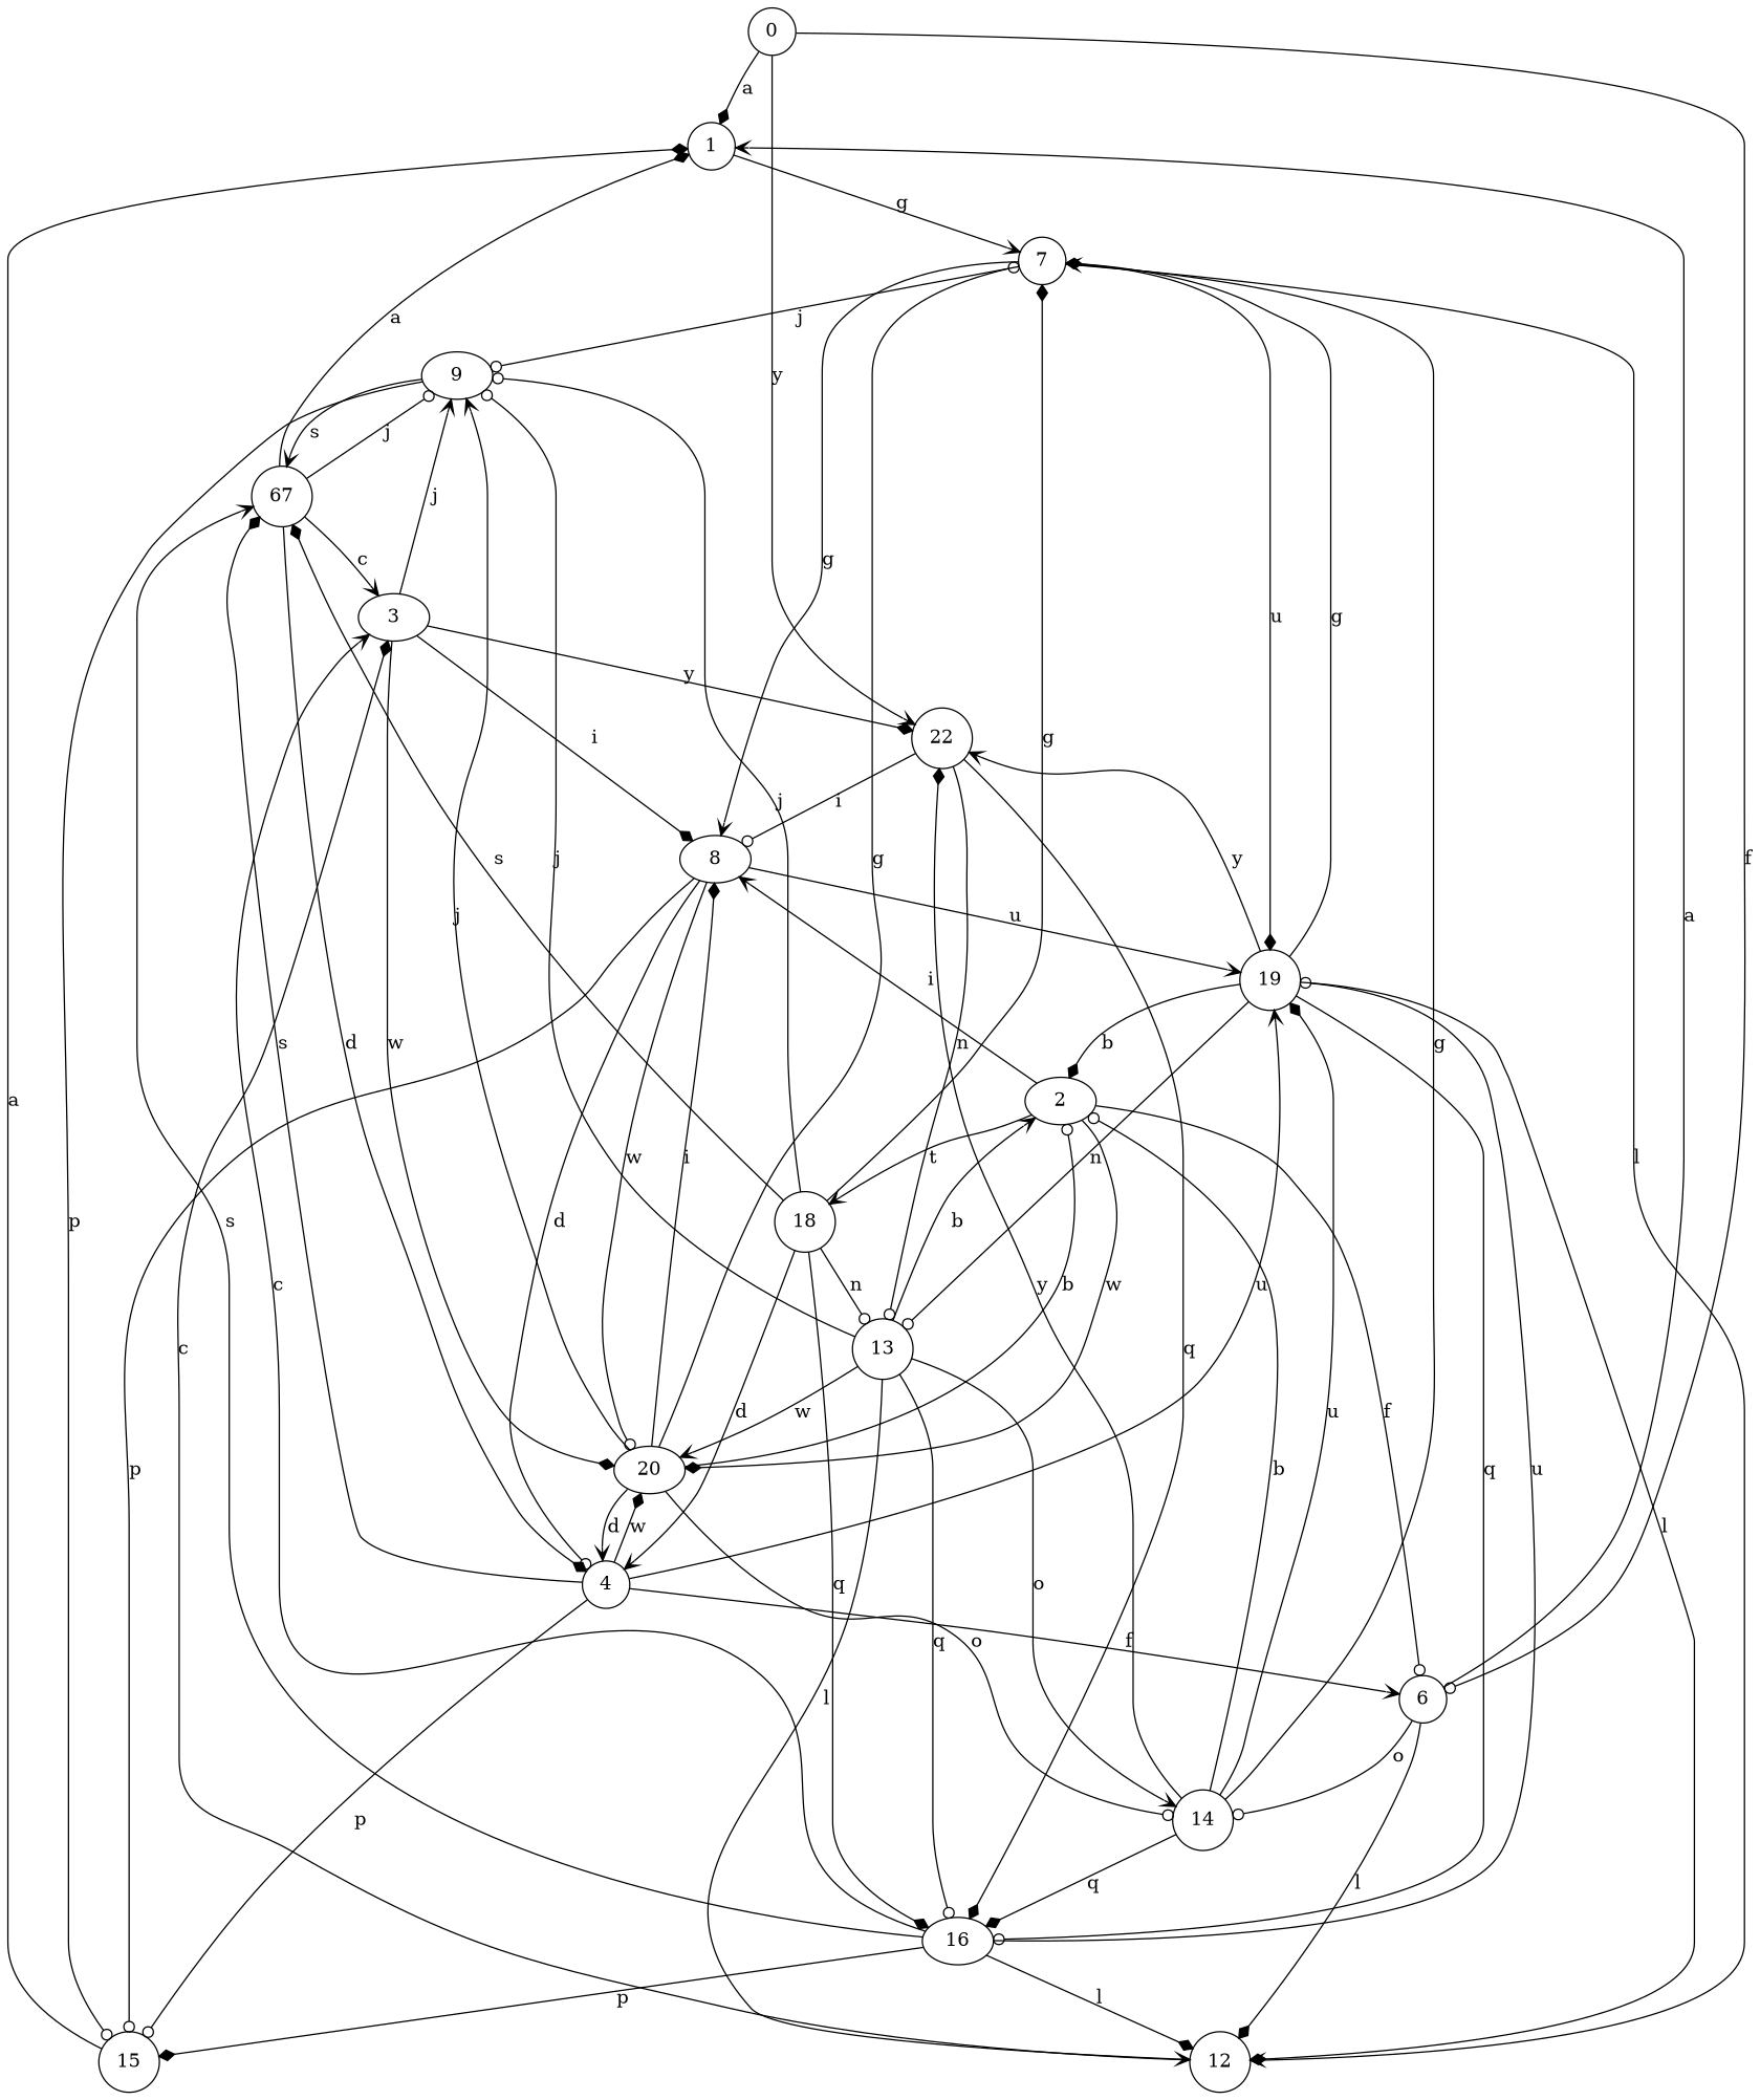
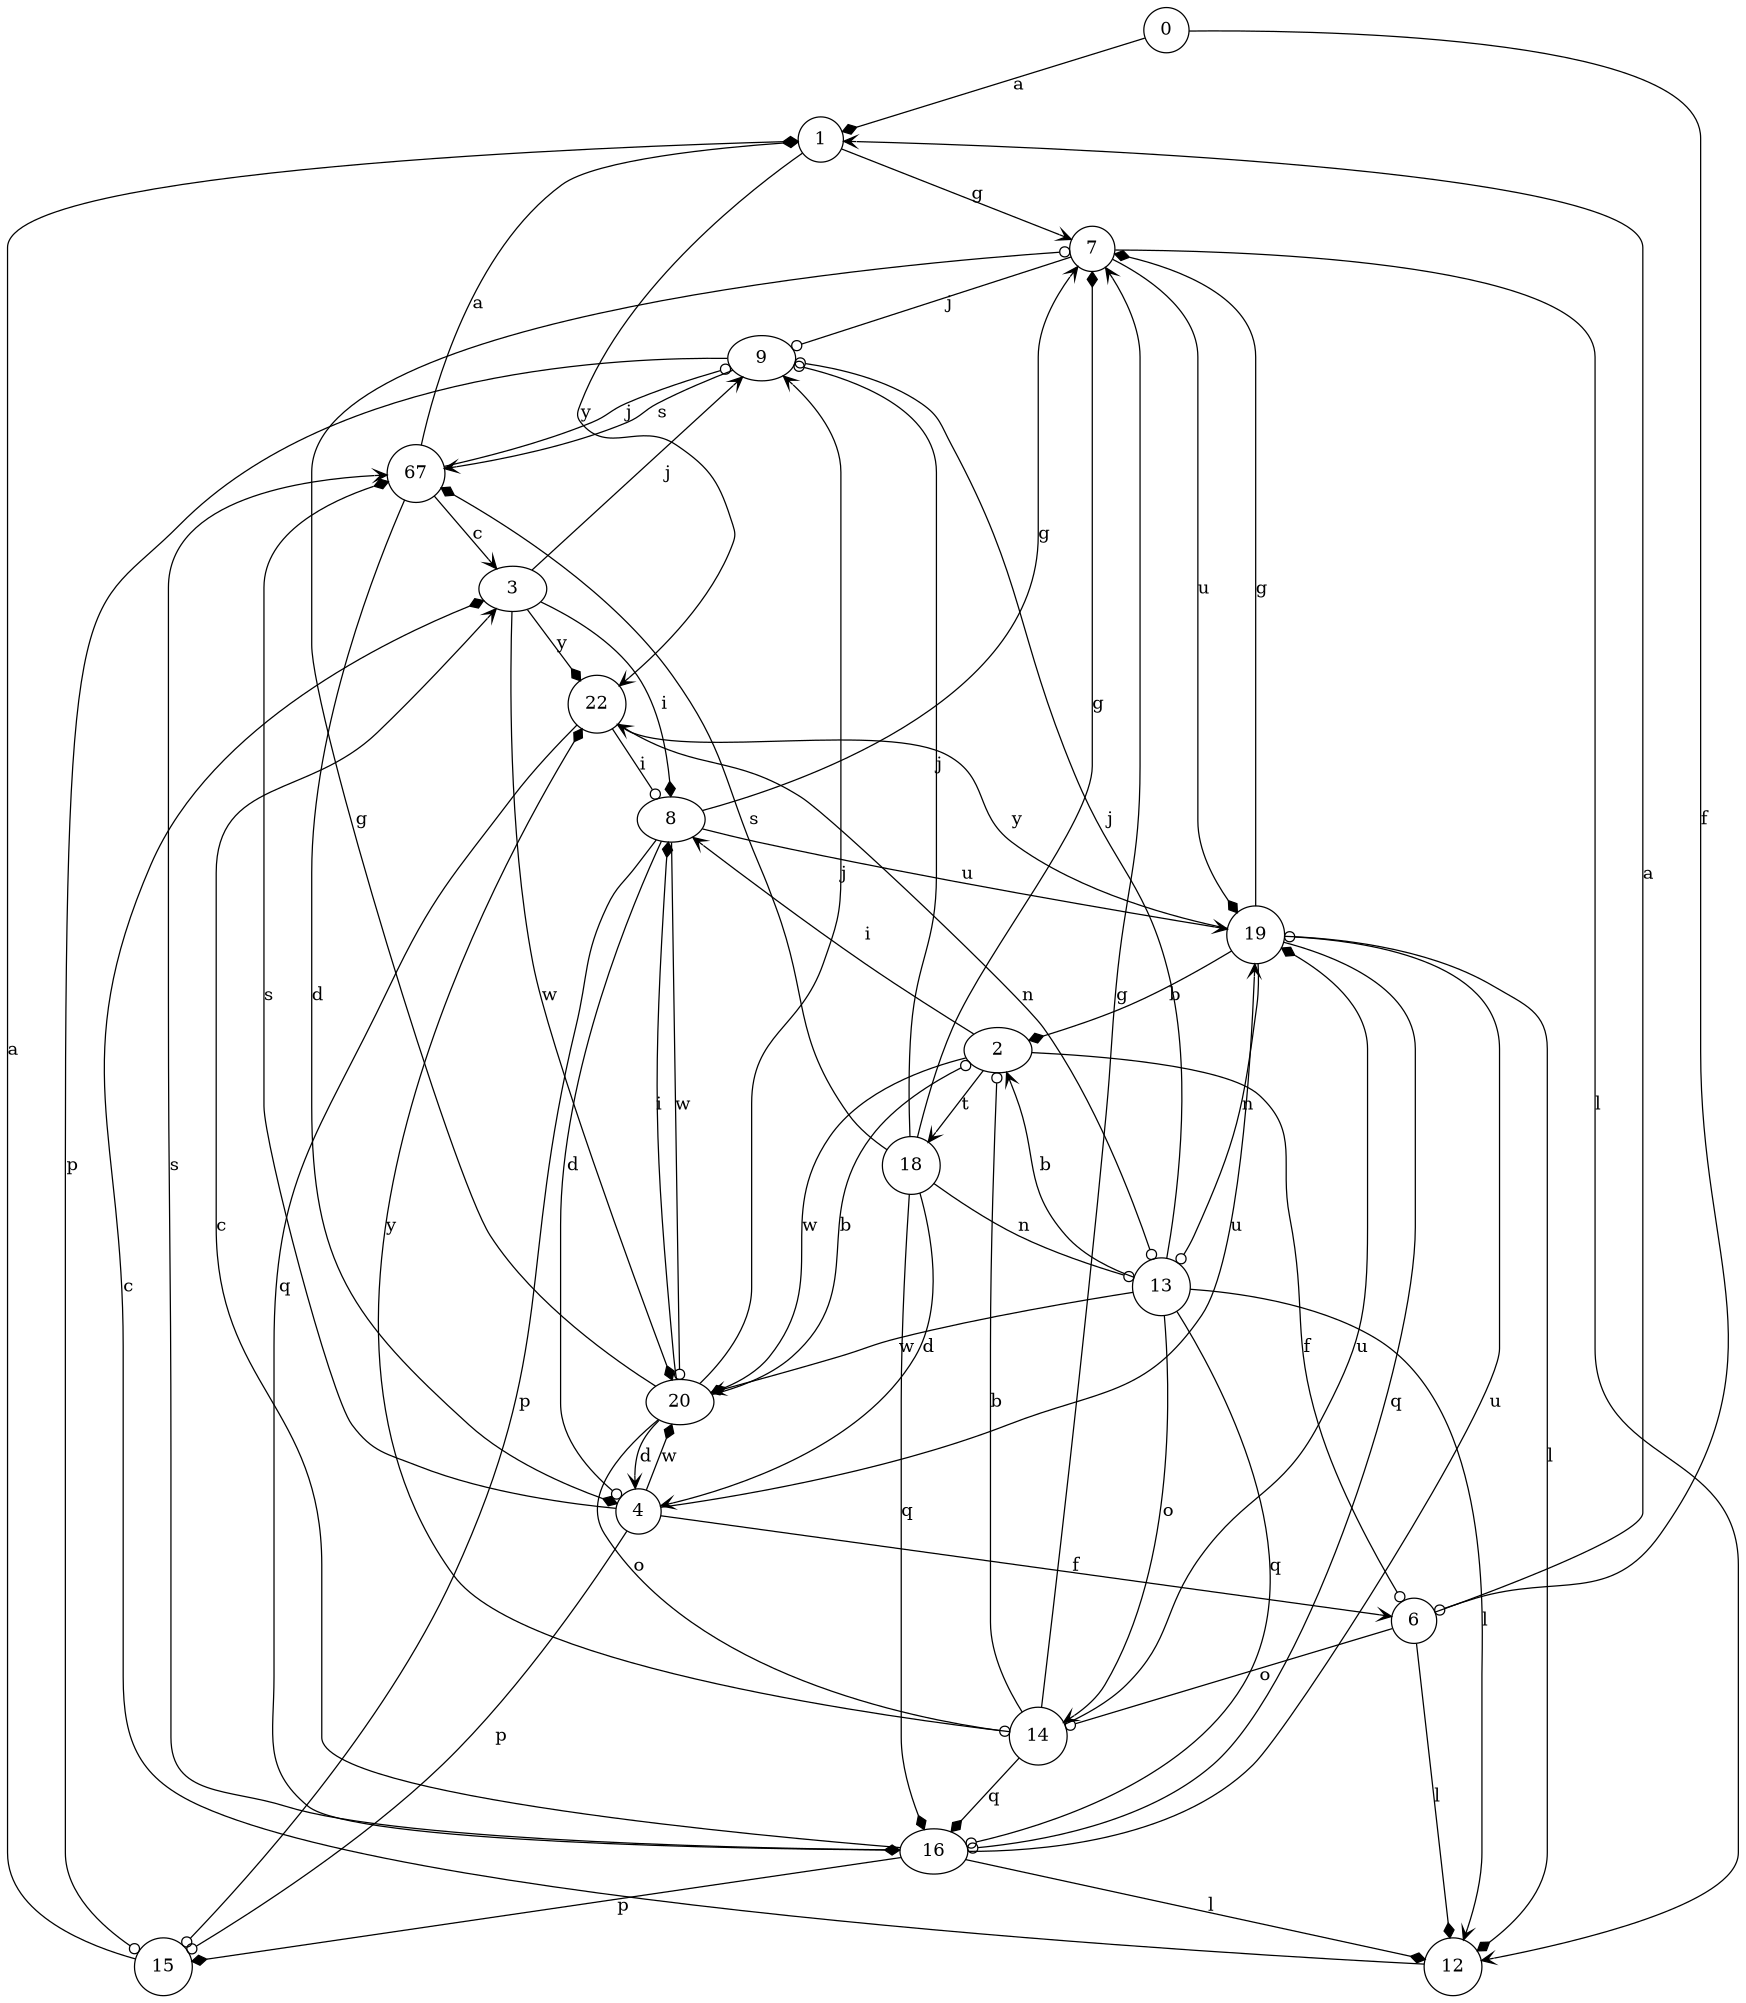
  strict digraph {
    node [shape=circle]
    edge [arrowhead=diamond]
    1
    7
    9 [shape=ellipse]
    19
    12
    2 [shape=ellipse]
    6
    8 [shape=ellipse]
    18
    20 [shape=ellipse]
    14
    4
    15
    n14 [label=67]
    13
    16 [shape=ellipse]
    3 [shape=ellipse]
    22
    0
    1 -> 7 [arrowhead=vee label=g]
    7 -> 9 [arrowhead=odot label=j]
    7 -> 19 [label=u]
    7 -> 12 [arrowhead=vee label=l]
    9 -> 15 [arrowhead=odot label=p]
    9 -> n14 [arrowhead=vee label=s]
    19 -> 7 [label=g]
    19 -> 12 [label=l]
    19 -> 2 [label=b]
    19 -> 13 [arrowhead=odot label=n]
    19 -> 16 [arrowhead=odot label=q]
    19 -> 22 [arrowhead=vee label=y]
    12 -> 3 [label=c]
    2 -> 6 [arrowhead=odot label=f]
    2 -> 8 [arrowhead=vee label=i]
    2 -> 18 [arrowhead=vee label=t]
    2 -> 20 [label=w]
    6 -> 1 [arrowhead=vee label=a]
    6 -> 12 [label=l]
    6 -> 14 [arrowhead=odot label=o]
-   7 -> 8 [arrowhead=vee label=g]
+   8 -> 7 [arrowhead=vee label=g]
    8 -> 19 [arrowhead=vee label=u]
    8 -> 20 [arrowhead=odot label=w]
    8 -> 4 [arrowhead=odot label=d]
    8 -> 15 [arrowhead=odot label=p]
    18 -> 7 [label=g]
    18 -> 9 [arrowhead=odot label=j]
    18 -> 4 [arrowhead=vee label=d]
    18 -> n14 [label=s]
    18 -> 13 [arrowhead=odot label=n]
    18 -> 16 [label=q]
    20 -> 7 [arrowhead=odot label=g]
    20 -> 9 [arrowhead=vee label=j]
    20 -> 2 [arrowhead=odot label=b]
    20 -> 8 [label=i]
    20 -> 14 [arrowhead=odot label=o]
    20 -> 4 [arrowhead=vee label=d]
    14 -> 7 [arrowhead=vee label=g]
    14 -> 19 [label=u]
    14 -> 2 [arrowhead=odot label=b]
    14 -> 16 [label=q]
    14 -> 22 [label=y]
    4 -> 19 [arrowhead=vee label=u]
    4 -> 6 [arrowhead=vee label=f]
    4 -> 20 [label=w]
    4 -> 15 [arrowhead=odot label=p]
    4 -> n14 [label=s]
    15 -> 1 [label=a]
    n14 -> 1 [label=a]
    n14 -> 9 [arrowhead=odot label=j]
    n14 -> 4 [label=d]
    n14 -> 3 [arrowhead=vee label=c]
    13 -> 9 [arrowhead=odot label=j]
    13 -> 12 [arrowhead=vee label=l]
    13 -> 2 [arrowhead=vee label=b]
    13 -> 20 [arrowhead=vee label=w]
    13 -> 14 [arrowhead=vee label=o]
    13 -> 16 [arrowhead=odot label=q]
    16 -> 19 [arrowhead=odot label=u]
    16 -> 12 [label=l]
    16 -> 15 [label=p]
    16 -> n14 [arrowhead=vee label=s]
    16 -> 3 [arrowhead=vee label=c]
    3 -> 9 [arrowhead=vee label=j]
    3 -> 8 [label=i]
    3 -> 20 [label=w]
    3 -> 22 [label=y]
    22 -> 8 [arrowhead=odot label=i]
    22 -> 13 [arrowhead=odot label=n]
    22 -> 16 [label=q]
    0 -> 1 [label=a]
    0 -> 6 [arrowhead=odot label=f]
-   0 -> 22 [arrowhead=vee label=y]
+   1 -> 22 [arrowhead=vee label=y]
  }
